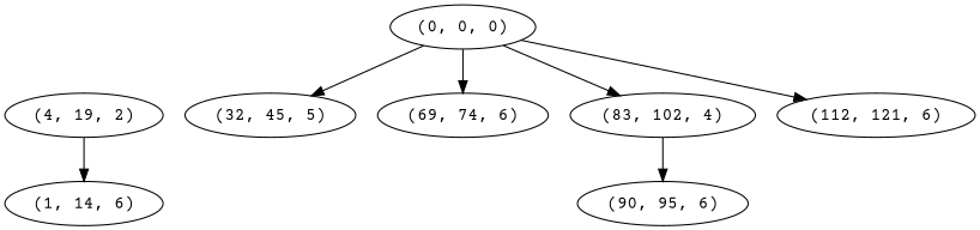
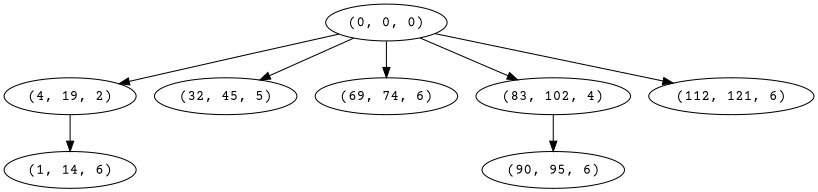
  digraph {
    fontname="Courier Prime"
    node [fontname="Courier Prime"]
    edge [fontname="Courier Prime"]
    n1 [label="(4, 19, 2)"]
    "(0, 0, 0)"
    "(32, 45, 5)"
    "(69, 74, 6)"
    "(83, 102, 4)"
    "(112, 121, 6)"
    n7 [label="(1, 14, 6)"]
    "(90, 95, 6)"
    n1 -> n7
+   "(0, 0, 0)" -> n1
    "(0, 0, 0)" -> "(32, 45, 5)"
    "(0, 0, 0)" -> "(69, 74, 6)"
    "(0, 0, 0)" -> "(83, 102, 4)"
    "(0, 0, 0)" -> "(112, 121, 6)"
    "(83, 102, 4)" -> "(90, 95, 6)"
  }
